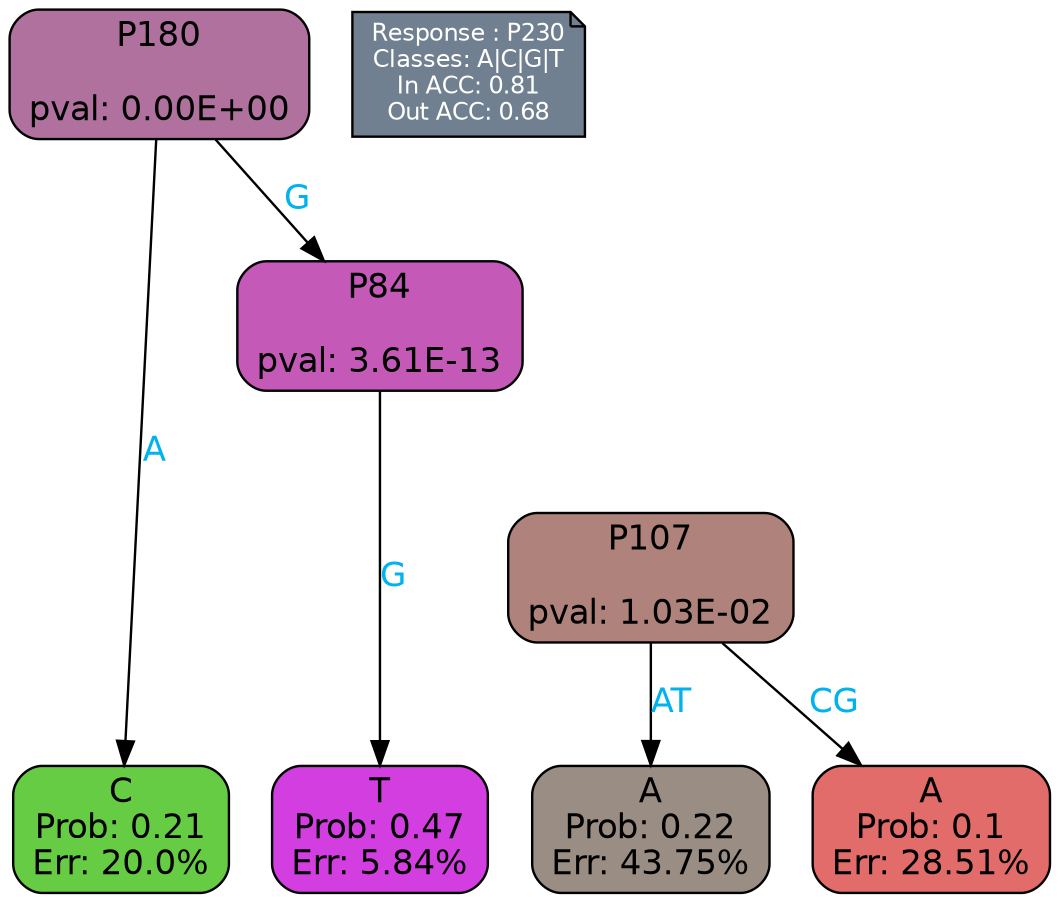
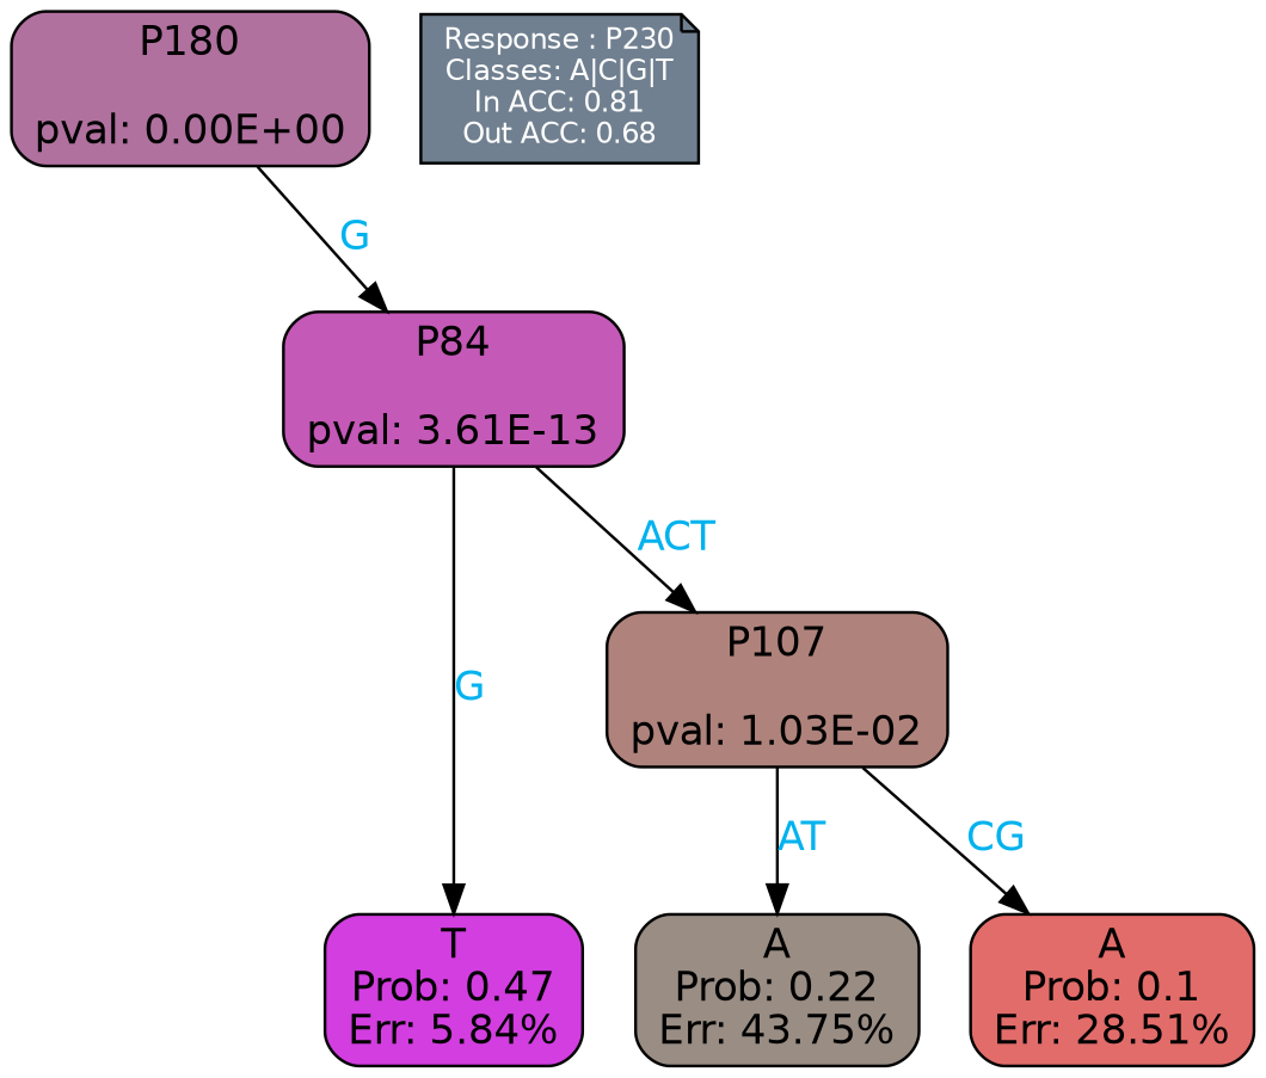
  digraph {
    ranksep=equally
    splines=polylines
    node [color=black fontname=helvetica shape=box style="filled, rounded"]
    edge [fontcolor=deepskyblue2 fontname=helvetica]
-   n1 [fillcolor="#65cc44" label="C\nProb: 0.21\nErr: 20.0%"]
    n2 [fillcolor="#998d84" label="A\nProb: 0.22\nErr: 43.75%"]
    n3 [fillcolor="#e16c6a" label="A\nProb: 0.1\nErr: 28.51%"]
    n4 [fillcolor="#d23edf" label="T\nProb: 0.47\nErr: 5.84%"]
    n5 [align=left fillcolor=slategray fontcolor=white fontsize=10 label="Response : P230\nClasses: A|C|G|T\nIn ACC: 0.81\nOut ACC: 0.68\n" shape=note style=filled]
    n6 [fillcolor="#b0719f" label="P180\n\npval: 0.00E+00"]
    n7 [fillcolor="#c459b7" label="P84\n\npval: 3.61E-13"]
    n8 [fillcolor="#af837c" label="P107\n\npval: 1.03E-02"]
    subgraph sub_1 {
      rank=same
-     n1
      n2
      n3
      n4
    }
    subgraph sub_2 {
      rank=same
      n5
      n6
    }
-   n6 -> n1 [label=A]
    n6 -> n7 [label=G]
    n7 -> n4 [label=G]
+   n7 -> n8 [label=ACT]
    n8 -> n2 [label=AT]
    n8 -> n3 [label=CG]
  }
